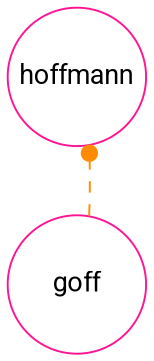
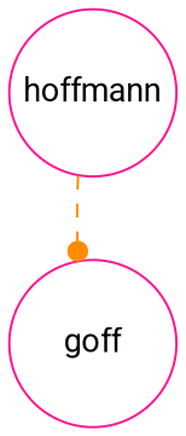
  digraph {
    fontname=Roboto
    node [fillcolor=white fixedsize=true shape=circle style=filled color=deeppink fontname=Roboto]
    hoffmann [height=1 width=1]
    goff [height=1 width=1]
-   goff -> hoffmann [arrowhead=dot color=darkorange penwidth=1 style=dashed fontname=Roboto]
+   hoffmann -> goff [arrowhead=dot color=darkorange penwidth=1 style=dashed fontname=Roboto]
  }
